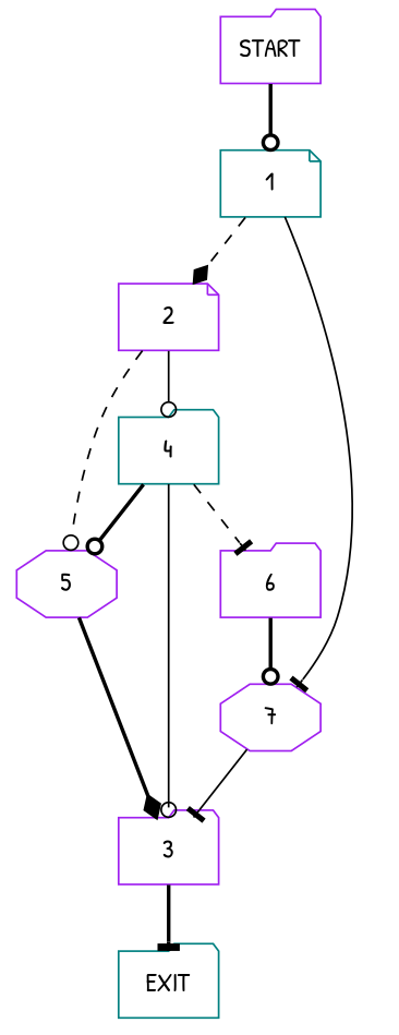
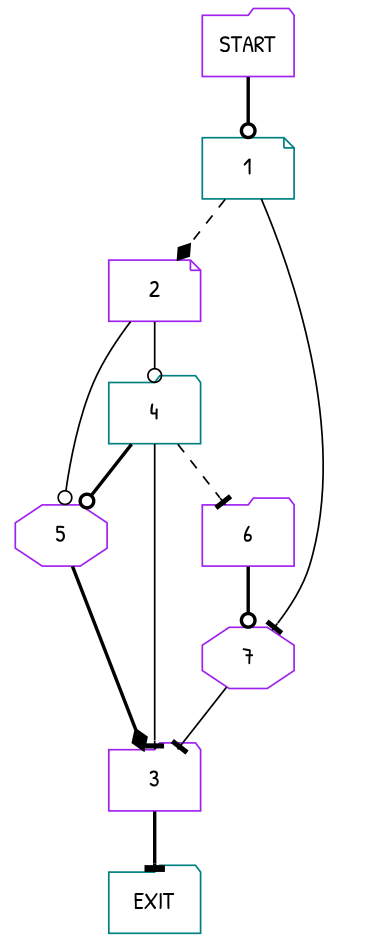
  digraph {
    fontname="Patrick Hand"
    node [color=purple fontname="Patrick Hand" shape=folder]
    edge [arrowhead=odot fontname="Patrick Hand" style=bold]
    n1 [label=START]
    1 [color=teal shape=note]
    2 [shape=note]
    7 [shape=octagon]
    n5 [color=teal label=EXIT]
    4 [color=teal]
    5 [shape=octagon]
    3
    6
    n1 -> 1
    1 -> 2 [arrowhead=diamond style=dashed]
    1 -> 7 [arrowhead=tee style=solid]
    2 -> 4 [style=solid]
-   2 -> 5 [style=dashed]
+   2 -> 5 [style=solid]
    7 -> 3 [arrowhead=tee style=solid]
    4 -> 5
-   4 -> 3 [style=solid]
+   4 -> 3 [arrowhead=tee style=solid]
    4 -> 6 [arrowhead=tee style=dashed]
    5 -> 3 [arrowhead=diamond]
    3 -> n5 [arrowhead=tee]
    6 -> 7
  }
